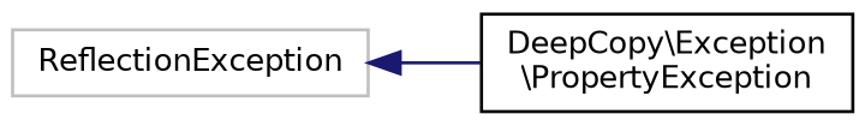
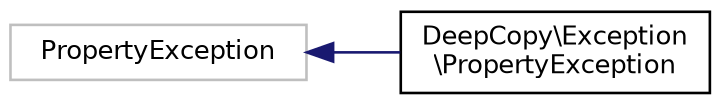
  digraph {
    rankdir=LR
    node [fillcolor=white fontname=Helvetica fontsize=10 shape=record style=filled]
-   n1 [color=grey75 height=0.2 label=ReflectionException width=0.4]
+   n1 [color=grey75 height=0.2 label=PropertyException width=0.4]
    n2 [color=black height=0.2 label="DeepCopy\\Exception\l\\PropertyException" width=0.4]
    n1 -> n2 [color=midnightblue dir=back fontname=Helvetica fontsize=10 labelfontname=Helvetica labelfontsize=10 style=solid]
  }
